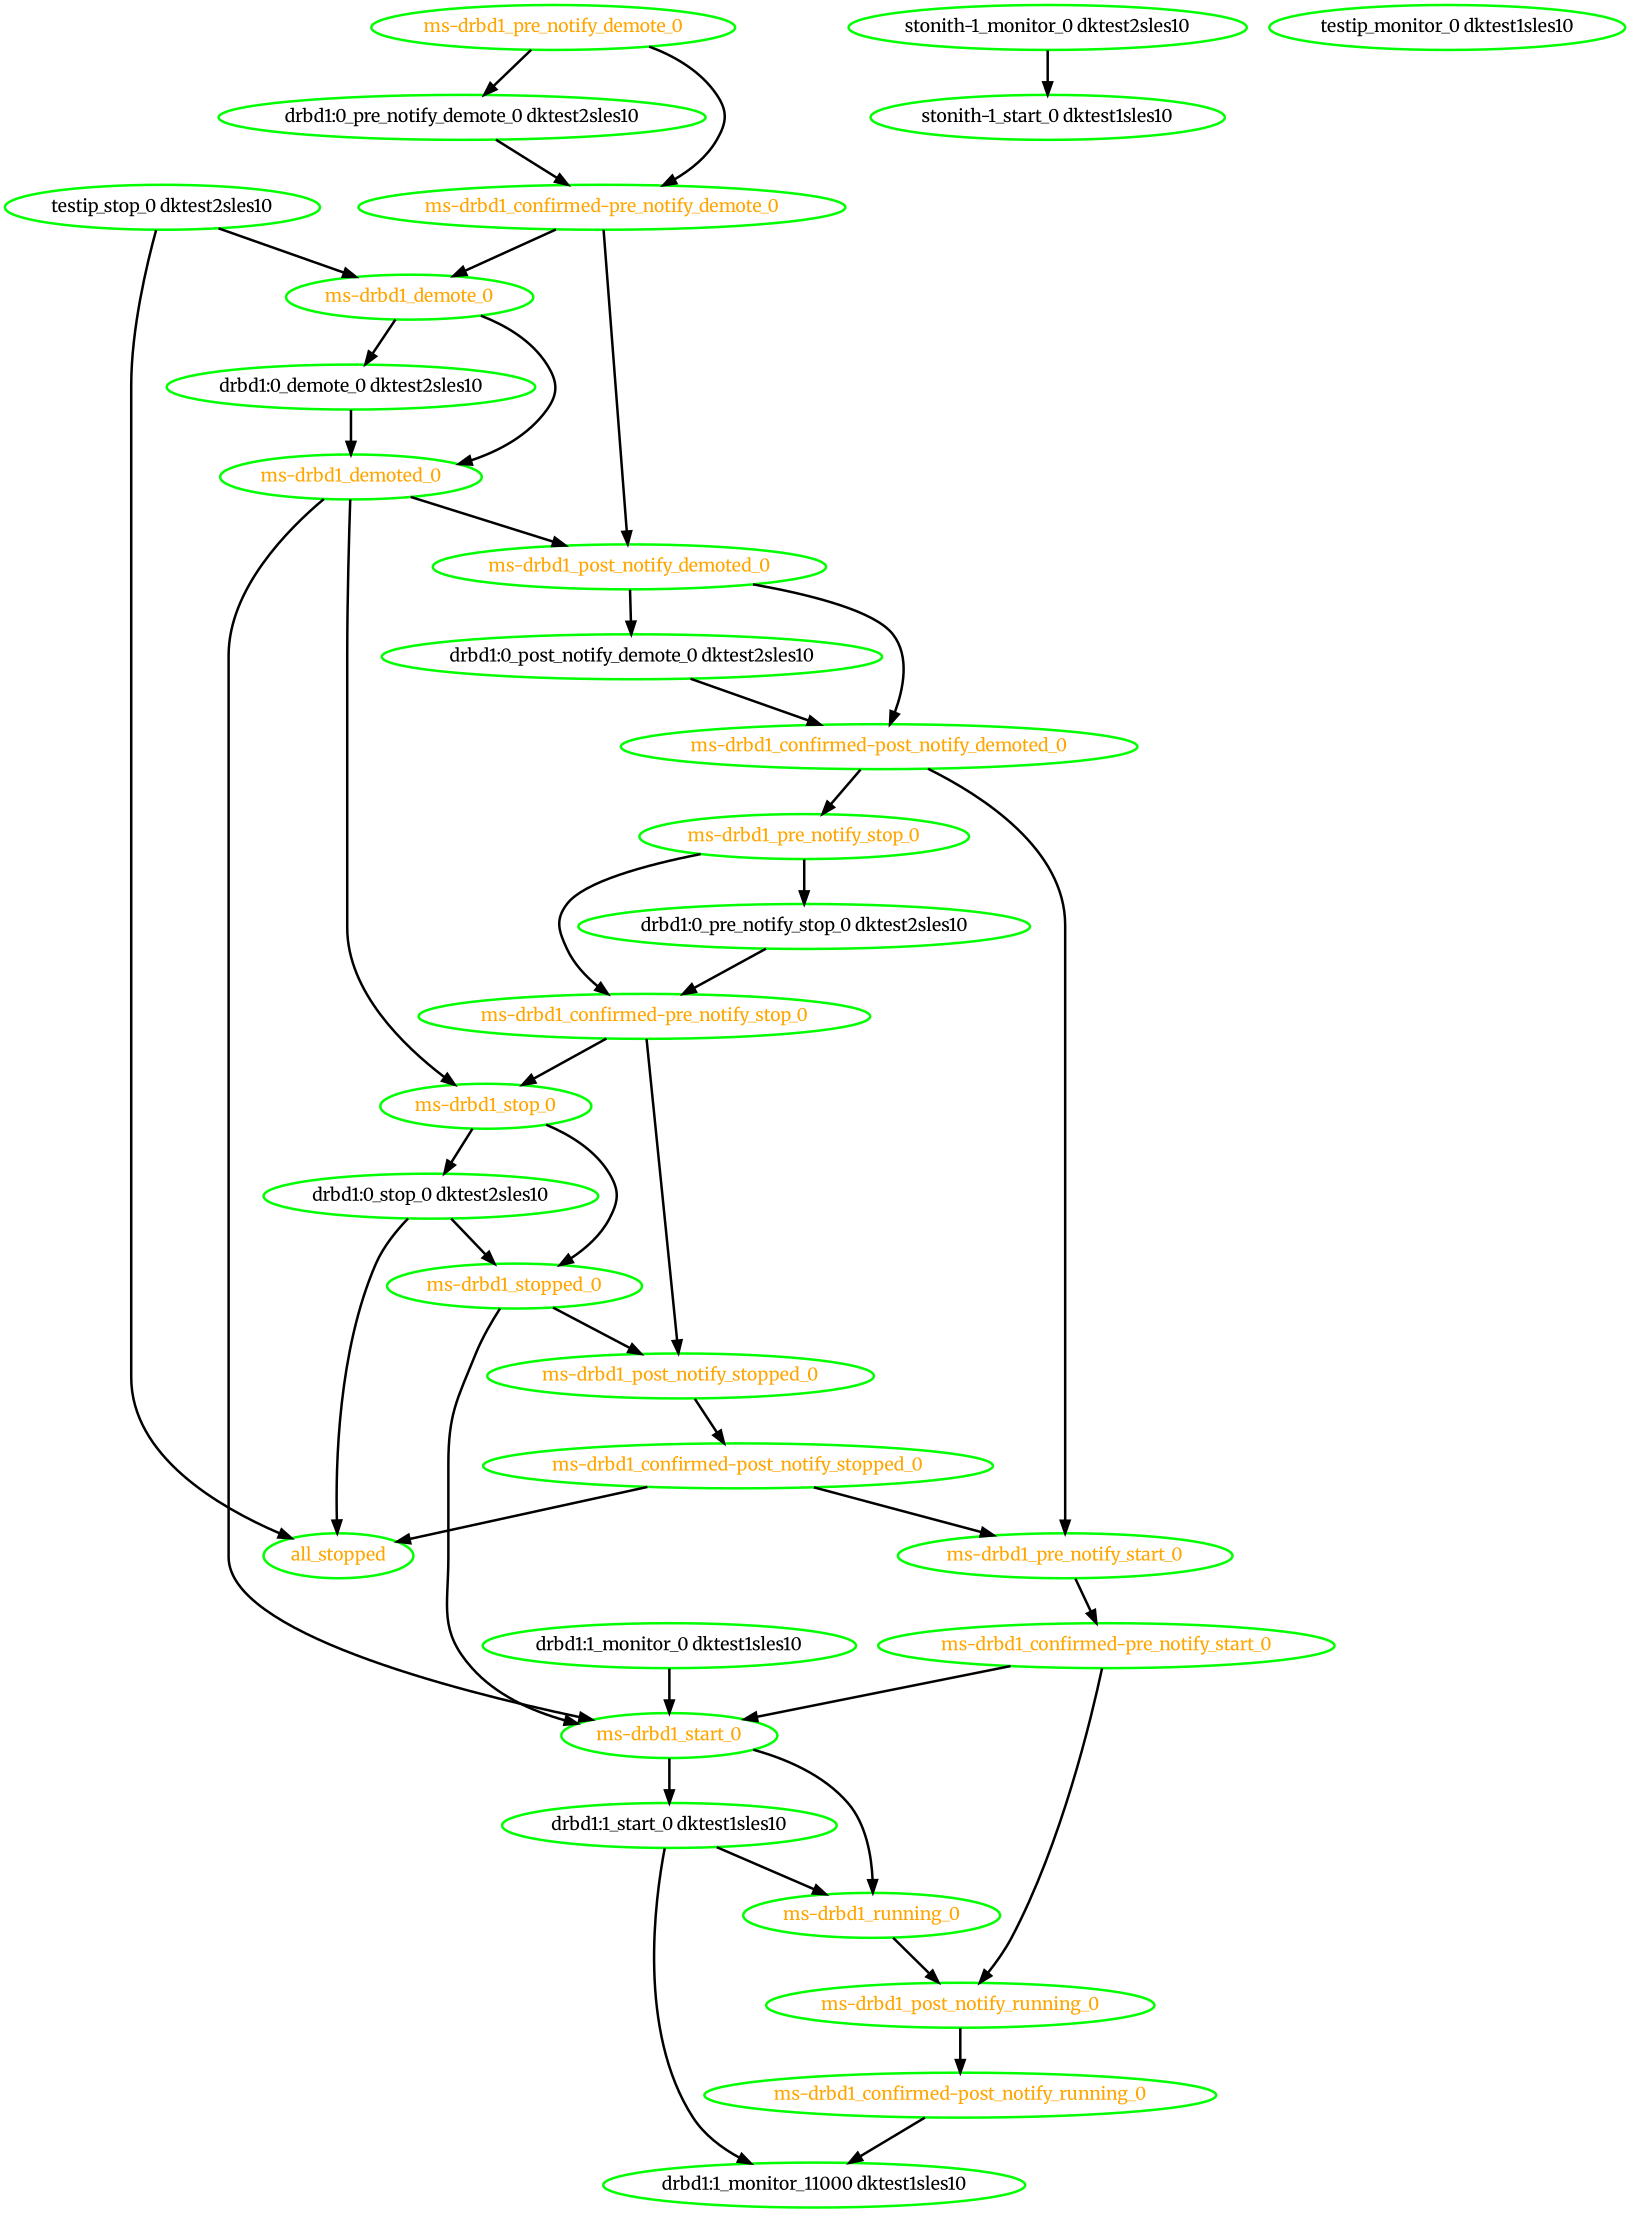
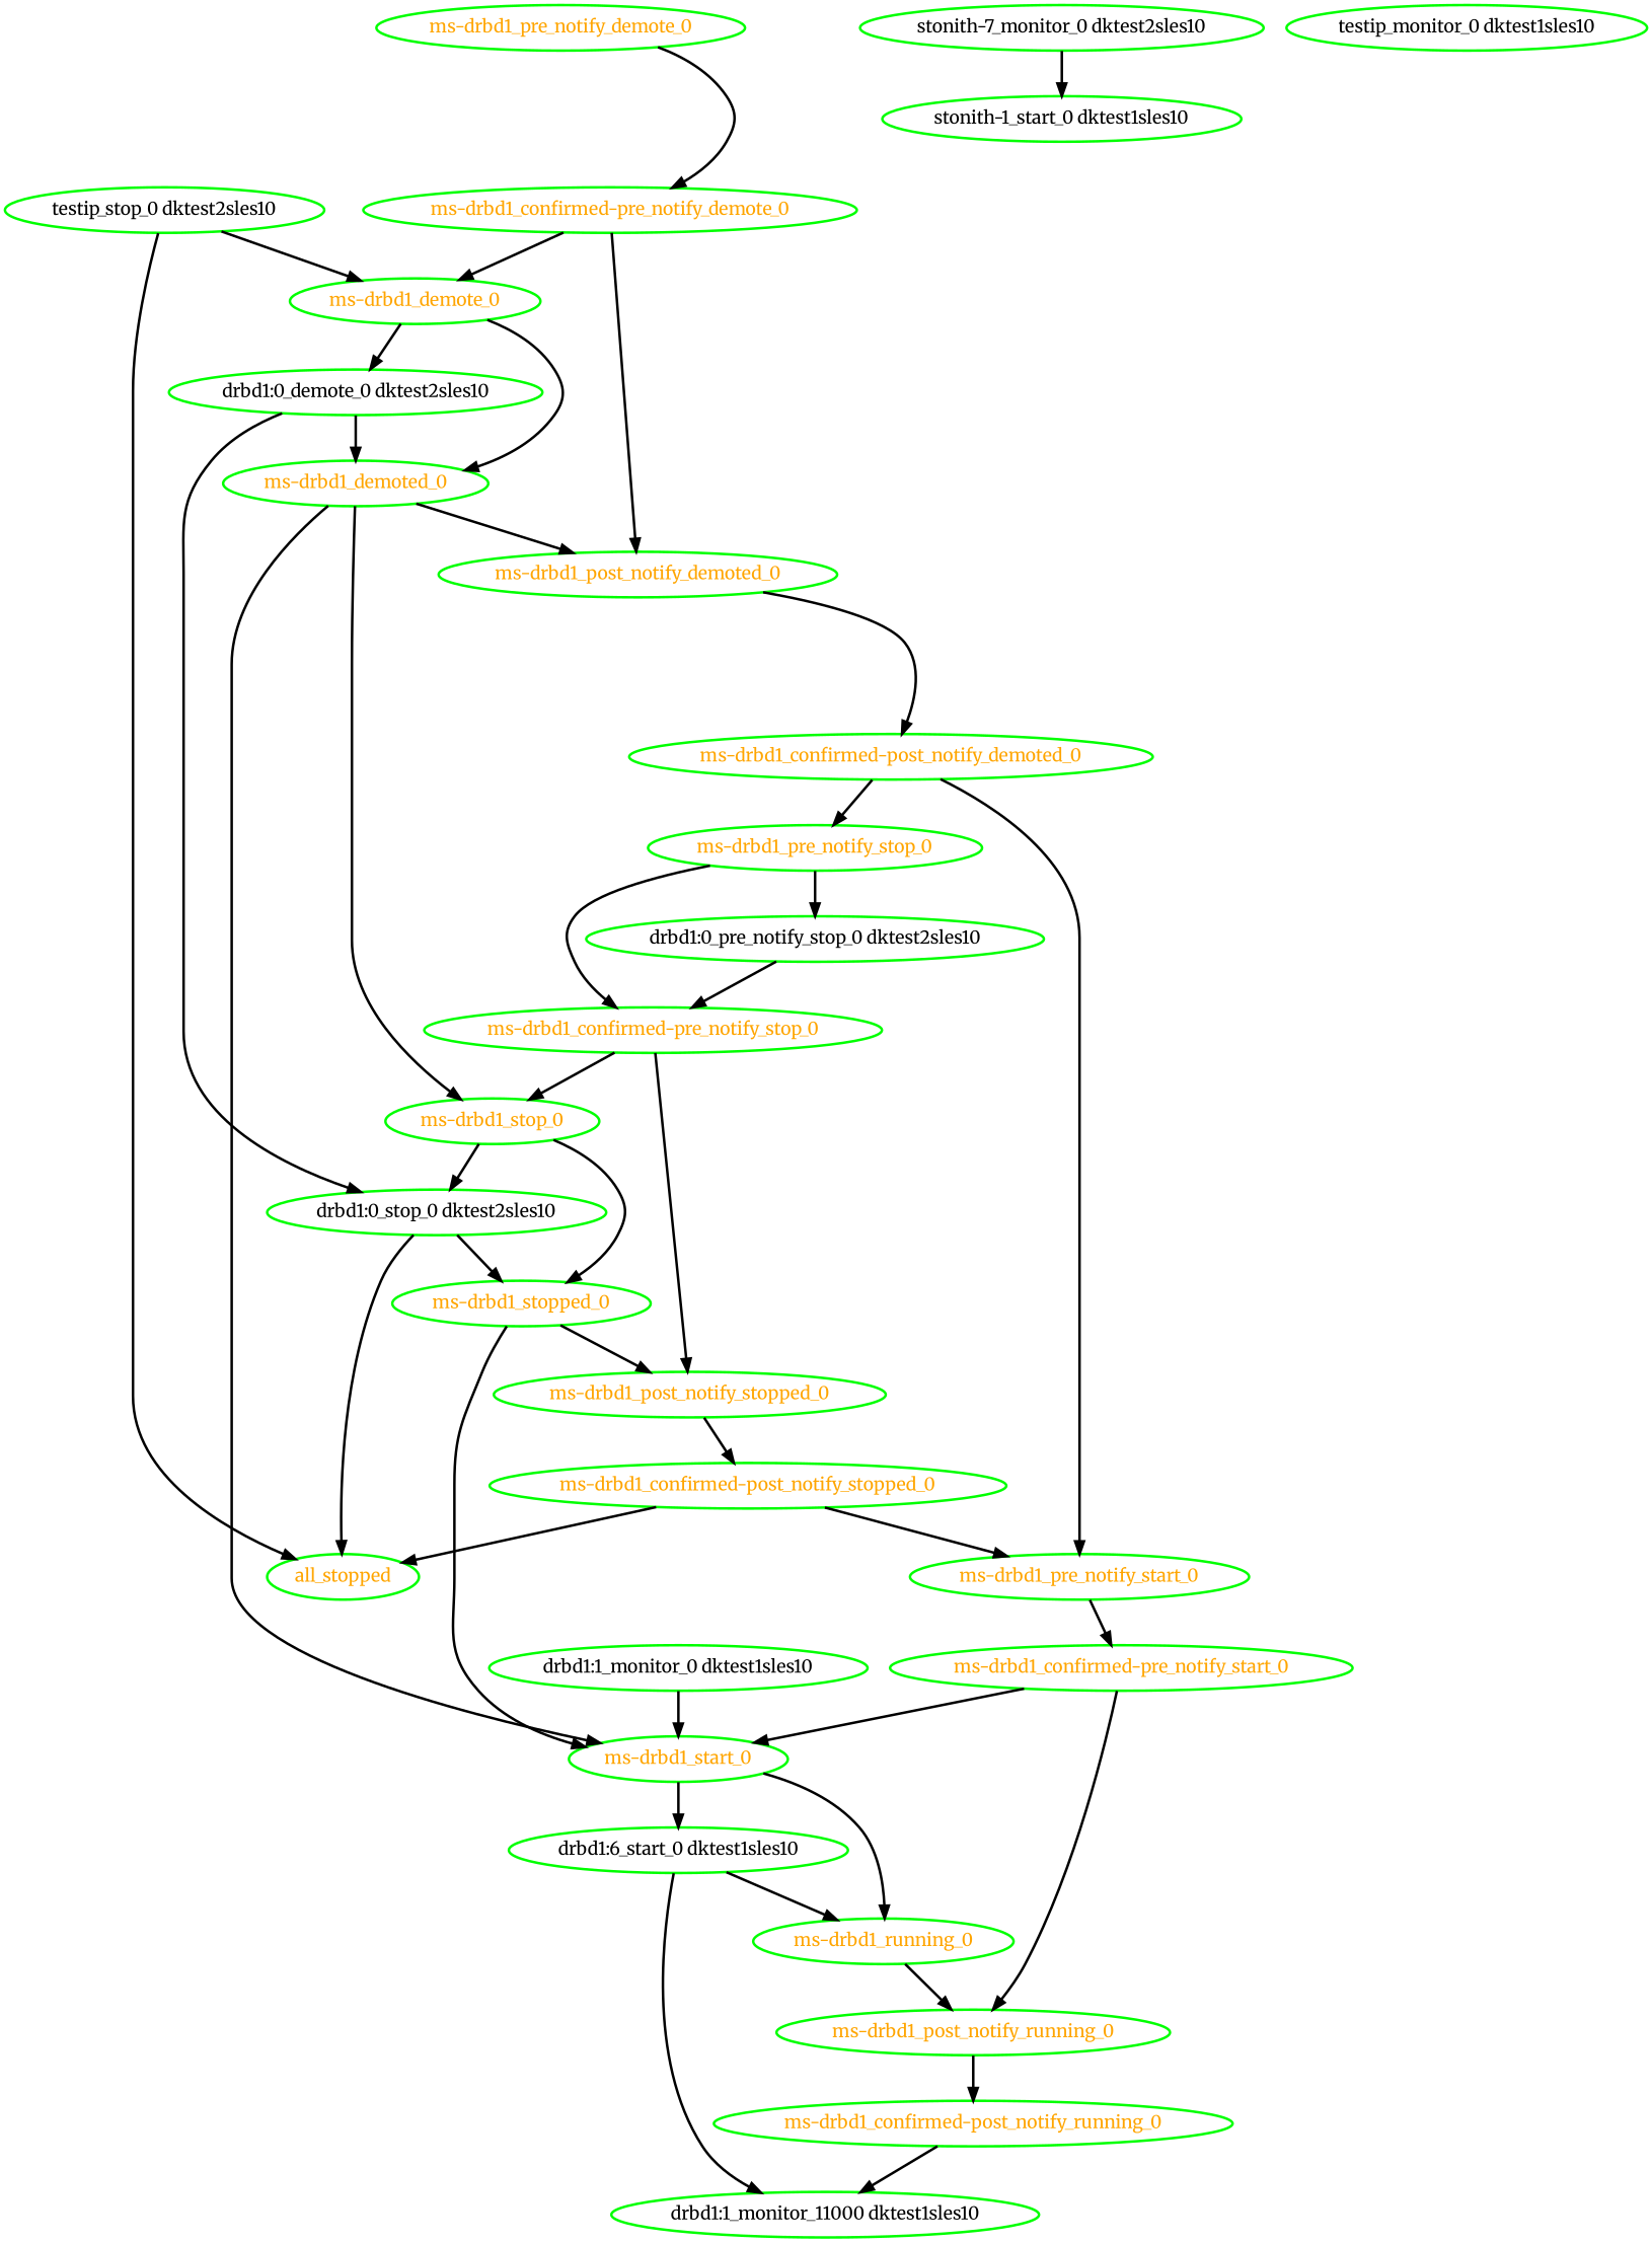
  digraph {
    fontname=Merriweather
    node [color=green fontcolor=orange fontname=Merriweather style=bold]
    edge [fontname=Merriweather style=bold]
    "drbd1:0_demote_0 dktest2sles10" [fontcolor=black]
    "drbd1:0_stop_0 dktest2sles10" [fontcolor=black]
    "ms-drbd1_demoted_0"
    all_stopped
    "ms-drbd1_stopped_0"
    "ms-drbd1_start_0"
    "ms-drbd1_post_notify_demoted_0"
    "ms-drbd1_stop_0"
    "ms-drbd1_post_notify_stopped_0"
-   "drbd1:1_start_0 dktest1sles10" [fontcolor=black]
+   "drbd1:1_start_0 dktest1sles10" [fontcolor=black label="drbd1:6_start_0 dktest1sles10"]
    "ms-drbd1_running_0"
-   "drbd1:0_post_notify_demote_0 dktest2sles10" [fontcolor=black]
    "ms-drbd1_confirmed-post_notify_demoted_0"
    "ms-drbd1_pre_notify_start_0"
    "ms-drbd1_pre_notify_stop_0"
    "ms-drbd1_confirmed-pre_notify_start_0"
    "drbd1:0_pre_notify_stop_0 dktest2sles10" [fontcolor=black]
    "ms-drbd1_confirmed-pre_notify_stop_0"
-   "drbd1:0_pre_notify_demote_0 dktest2sles10" [fontcolor=black]
    "ms-drbd1_confirmed-pre_notify_demote_0"
    "ms-drbd1_demote_0"
    "ms-drbd1_confirmed-post_notify_stopped_0"
    "drbd1:1_monitor_0 dktest1sles10" [fontcolor=black]
    "drbd1:1_monitor_11000 dktest1sles10" [fontcolor=black]
    "ms-drbd1_post_notify_running_0"
    "ms-drbd1_confirmed-post_notify_running_0"
    "ms-drbd1_pre_notify_demote_0"
    "stonith-1_start_0 dktest1sles10" [fontcolor=black]
-   "stonith-1_monitor_0 dktest2sles10" [fontcolor=black]
+   "stonith-1_monitor_0 dktest2sles10" [fontcolor=black label="stonith-7_monitor_0 dktest2sles10"]
    "testip_monitor_0 dktest1sles10" [fontcolor=black]
    "testip_stop_0 dktest2sles10" [fontcolor=black]
+   "drbd1:0_demote_0 dktest2sles10" -> "drbd1:0_stop_0 dktest2sles10"
    "drbd1:0_demote_0 dktest2sles10" -> "ms-drbd1_demoted_0"
    "drbd1:0_stop_0 dktest2sles10" -> all_stopped
    "drbd1:0_stop_0 dktest2sles10" -> "ms-drbd1_stopped_0"
    "ms-drbd1_demoted_0" -> "ms-drbd1_start_0"
    "ms-drbd1_demoted_0" -> "ms-drbd1_post_notify_demoted_0"
    "ms-drbd1_demoted_0" -> "ms-drbd1_stop_0"
    "ms-drbd1_stopped_0" -> "ms-drbd1_start_0"
    "ms-drbd1_stopped_0" -> "ms-drbd1_post_notify_stopped_0"
    "ms-drbd1_start_0" -> "drbd1:1_start_0 dktest1sles10"
    "ms-drbd1_start_0" -> "ms-drbd1_running_0"
-   "ms-drbd1_post_notify_demoted_0" -> "drbd1:0_post_notify_demote_0 dktest2sles10"
    "ms-drbd1_post_notify_demoted_0" -> "ms-drbd1_confirmed-post_notify_demoted_0"
    "ms-drbd1_stop_0" -> "drbd1:0_stop_0 dktest2sles10"
    "ms-drbd1_stop_0" -> "ms-drbd1_stopped_0"
    "ms-drbd1_post_notify_stopped_0" -> "ms-drbd1_confirmed-post_notify_stopped_0"
    "drbd1:1_start_0 dktest1sles10" -> "ms-drbd1_running_0"
    "drbd1:1_start_0 dktest1sles10" -> "drbd1:1_monitor_11000 dktest1sles10"
    "ms-drbd1_running_0" -> "ms-drbd1_post_notify_running_0"
-   "drbd1:0_post_notify_demote_0 dktest2sles10" -> "ms-drbd1_confirmed-post_notify_demoted_0"
    "ms-drbd1_confirmed-post_notify_demoted_0" -> "ms-drbd1_pre_notify_start_0"
    "ms-drbd1_confirmed-post_notify_demoted_0" -> "ms-drbd1_pre_notify_stop_0"
    "ms-drbd1_pre_notify_start_0" -> "ms-drbd1_confirmed-pre_notify_start_0"
    "ms-drbd1_pre_notify_stop_0" -> "drbd1:0_pre_notify_stop_0 dktest2sles10"
    "ms-drbd1_pre_notify_stop_0" -> "ms-drbd1_confirmed-pre_notify_stop_0"
    "ms-drbd1_confirmed-pre_notify_start_0" -> "ms-drbd1_start_0"
    "ms-drbd1_confirmed-pre_notify_start_0" -> "ms-drbd1_post_notify_running_0"
    "drbd1:0_pre_notify_stop_0 dktest2sles10" -> "ms-drbd1_confirmed-pre_notify_stop_0"
    "ms-drbd1_confirmed-pre_notify_stop_0" -> "ms-drbd1_stop_0"
    "ms-drbd1_confirmed-pre_notify_stop_0" -> "ms-drbd1_post_notify_stopped_0"
-   "drbd1:0_pre_notify_demote_0 dktest2sles10" -> "ms-drbd1_confirmed-pre_notify_demote_0"
    "ms-drbd1_confirmed-pre_notify_demote_0" -> "ms-drbd1_post_notify_demoted_0"
    "ms-drbd1_confirmed-pre_notify_demote_0" -> "ms-drbd1_demote_0"
    "ms-drbd1_demote_0" -> "drbd1:0_demote_0 dktest2sles10"
    "ms-drbd1_demote_0" -> "ms-drbd1_demoted_0"
    "ms-drbd1_confirmed-post_notify_stopped_0" -> all_stopped
    "ms-drbd1_confirmed-post_notify_stopped_0" -> "ms-drbd1_pre_notify_start_0"
    "drbd1:1_monitor_0 dktest1sles10" -> "ms-drbd1_start_0"
    "ms-drbd1_post_notify_running_0" -> "ms-drbd1_confirmed-post_notify_running_0"
    "ms-drbd1_confirmed-post_notify_running_0" -> "drbd1:1_monitor_11000 dktest1sles10"
-   "ms-drbd1_pre_notify_demote_0" -> "drbd1:0_pre_notify_demote_0 dktest2sles10"
    "ms-drbd1_pre_notify_demote_0" -> "ms-drbd1_confirmed-pre_notify_demote_0"
    "stonith-1_monitor_0 dktest2sles10" -> "stonith-1_start_0 dktest1sles10"
    "testip_stop_0 dktest2sles10" -> all_stopped
    "testip_stop_0 dktest2sles10" -> "ms-drbd1_demote_0"
  }
